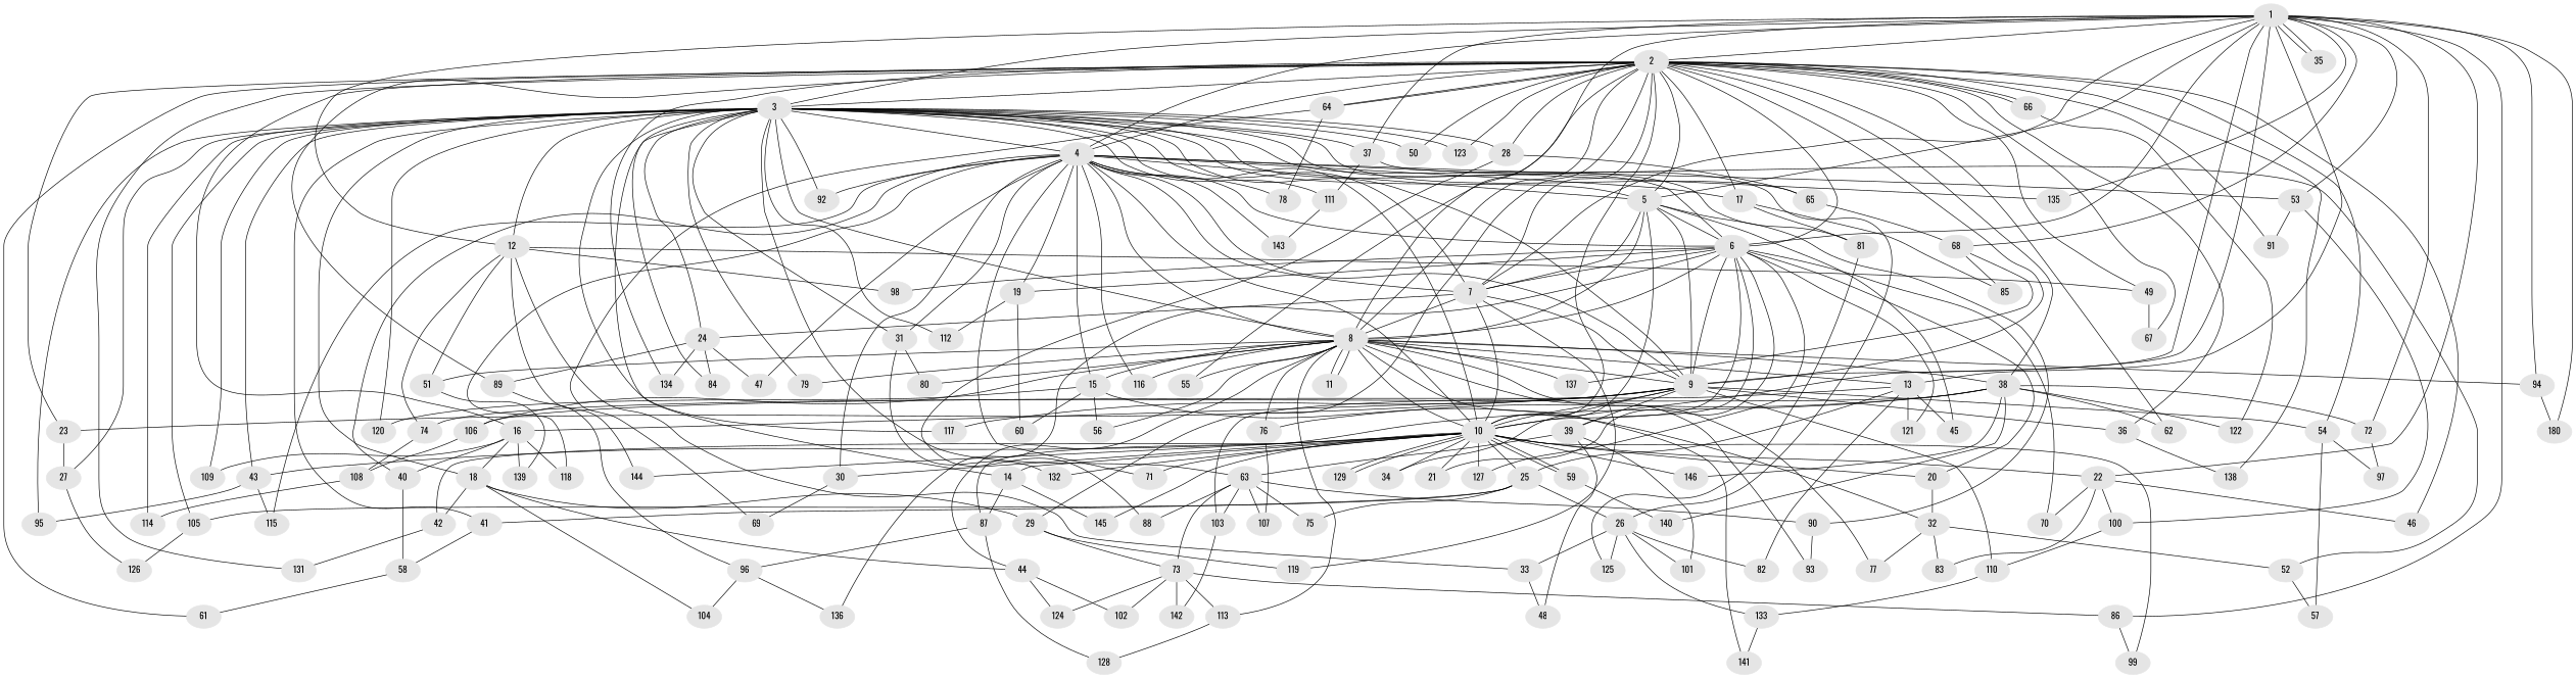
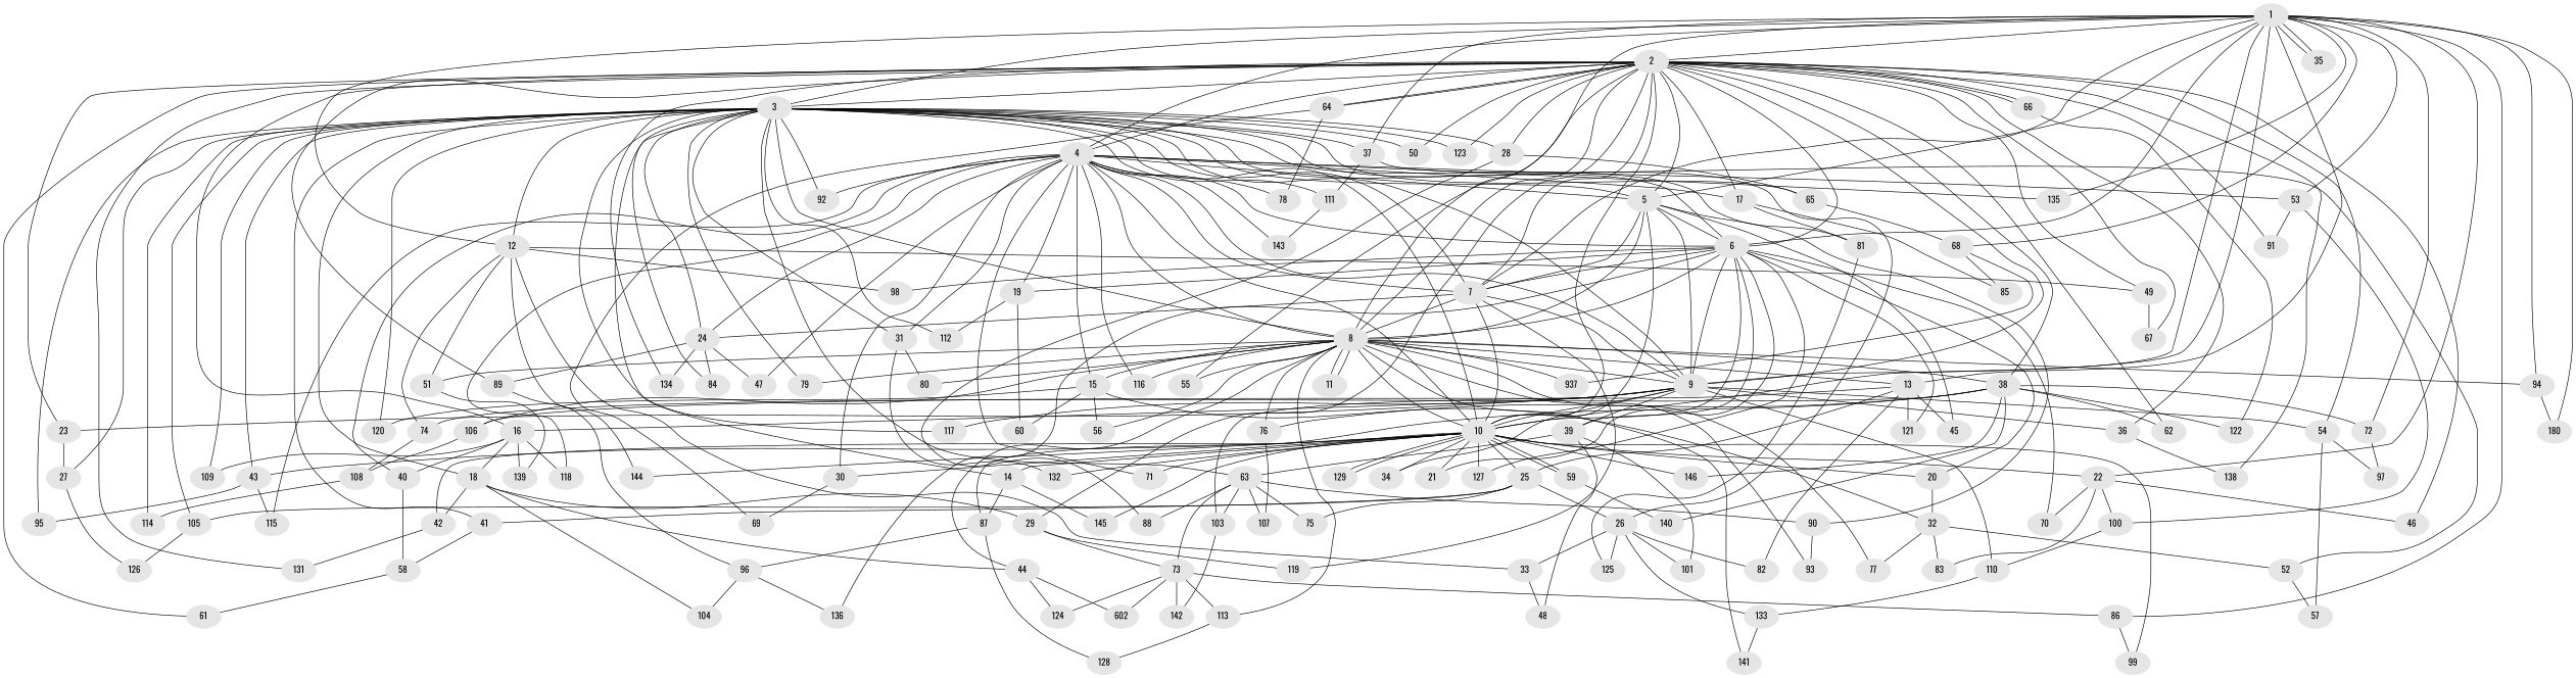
  graph {
    fontname=Oswald
    node [color=gray90 fontname=Oswald style=filled]
    edge [fontname=Oswald]
    1
    2
    3
    4
    5
    6
    7
    8
    9
    10
    12
    13
    22
    35
    37
    53
    68
    72
    86
    94
    n21 [label=180]
    135
    16
    17
    23
    28
    29
    36
    38
    46
    49
    50
    54
    55
    61
    62
    64
    66
    67
    89
    91
    123
    131
    134
    138
    14
    18
    24
    26
    27
    31
    41
    43
    63
    65
    79
    81
    84
    92
    95
    105
    109
    111
    112
    114
    117
    120
    15
    19
    30
    40
    47
    71
    78
    115
    116
    118
    143
    45
    90
    20
    21
    39
    70
    98
    121
    127
    136
    119
    11
    44
    51
    56
    76
    77
    80
    93
    106
    113
-   137
+   137 [label=937]
    141
    34
    103
    110
    25
    42
    59
    99
    129
    132
    144
    145
    146
    33
    74
    82
    83
    100
    52
    85
    97
    139
    88
    73
    87
    122
    140
    57
    69
    96
    104
    101
    125
    133
    126
    58
    75
    107
    32
    60
    48
-   102
+   102 [label=602]
    124
    108
    128
    142
    1 -- 2
    1 -- 3
    1 -- 4
    1 -- 5
    1 -- 6
    1 -- 7
    1 -- 8
    1 -- 9
    1 -- 10
    1 -- 12
    1 -- 13
    1 -- 22
    1 -- 35
    1 -- 35
    1 -- 37
    1 -- 53
    1 -- 68
    1 -- 72
    1 -- 86
    1 -- 94
    1 -- n21
    1 -- 135
    2 -- 3
    2 -- 4
    2 -- 5
    2 -- 6
    2 -- 7
    2 -- 8
    2 -- 9
    2 -- 10
    2 -- 16
    2 -- 17
    2 -- 23
    2 -- 28
    2 -- 29
    2 -- 36
    2 -- 38
    2 -- 46
    2 -- 49
    2 -- 50
    2 -- 54
    2 -- 55
    2 -- 61
    2 -- 62
    2 -- 64
    2 -- 64
    2 -- 66
    2 -- 66
    2 -- 67
    2 -- 89
    2 -- 91
    2 -- 123
    2 -- 131
    2 -- 134
    2 -- 138
-   3 -- 4
+   24 -- 4
    3 -- 5
    3 -- 6
    3 -- 7
    3 -- 8
    3 -- 9
    3 -- 10
    3 -- 12
    3 -- 37
    3 -- 28
    3 -- 50
    3 -- 123
    3 -- 14
    3 -- 18
    3 -- 24
    3 -- 26
    3 -- 27
    3 -- 31
    3 -- 41
    3 -- 43
    3 -- 63
    3 -- 65
    3 -- 79
    3 -- 81
    3 -- 84
    3 -- 92
    3 -- 95
    3 -- 105
    3 -- 109
    3 -- 111
    3 -- 112
    3 -- 114
    3 -- 117
    3 -- 120
    4 -- 5
    4 -- 6
    4 -- 7
    4 -- 8
    4 -- 9
    4 -- 10
    4 -- 53
    4 -- 135
    4 -- 17
    4 -- 31
    4 -- 92
    4 -- 15
    4 -- 19
    4 -- 30
    4 -- 40
    4 -- 47
    4 -- 71
    4 -- 78
    4 -- 115
    4 -- 116
    4 -- 118
    4 -- 143
    5 -- 6
    5 -- 7
    5 -- 8
    5 -- 9
    5 -- 10
    5 -- 45
    5 -- 90
    6 -- 7
    6 -- 8
    6 -- 9
    6 -- 10
    6 -- 19
    6 -- 20
    6 -- 21
    6 -- 39
    6 -- 70
    6 -- 98
    6 -- 121
    6 -- 127
    6 -- 136
    7 -- 8
    7 -- 9
    7 -- 10
    7 -- 24
    7 -- 119
    8 -- 9
    8 -- 10
    8 -- 13
    8 -- 94
    8 -- 38
    8 -- 55
    8 -- 79
    8 -- 15
    8 -- 116
    8 -- 11
    8 -- 11
    8 -- 44
    8 -- 51
    8 -- 56
    8 -- 76
    8 -- 77
    8 -- 80
    8 -- 93
    8 -- 106
    8 -- 113
    8 -- 137
    8 -- 141
    9 -- 10
    9 -- 16
    9 -- 23
    9 -- 36
    9 -- 54
    9 -- 117
    9 -- 39
    9 -- 34
    9 -- 103
    9 -- 110
    10 -- 22
    10 -- 14
    10 -- 43
    10 -- 30
    10 -- 71
    10 -- 20
    10 -- 21
    10 -- 127
    10 -- 34
    10 -- 25
    10 -- 42
    10 -- 59
    10 -- 59
    10 -- 99
    10 -- 129
    10 -- 129
    10 -- 132
    10 -- 144
    10 -- 145
    10 -- 146
    12 -- 49
    12 -- 98
    12 -- 51
    12 -- 144
    12 -- 33
    12 -- 74
    13 -- 45
    13 -- 121
    13 -- 106
    13 -- 25
    13 -- 82
    22 -- 46
    22 -- 70
    22 -- 83
    22 -- 100
    37 -- 111
    37 -- 52
    53 -- 91
    53 -- 100
    68 -- 137
    68 -- 85
    72 -- 97
    86 -- 99
    94 -- n21
    16 -- 18
    16 -- 109
    16 -- 40
    16 -- 118
    16 -- 139
    17 -- 81
    17 -- 85
    23 -- 27
    28 -- 65
    28 -- 88
    29 -- 119
    29 -- 73
    36 -- 138
    38 -- 72
    38 -- 62
    38 -- 76
    38 -- 146
    38 -- 74
    38 -- 87
    38 -- 122
    38 -- 140
    49 -- 67
    54 -- 97
    54 -- 57
    64 -- 78
    64 -- 69
    66 -- 122
    89 -- 96
    14 -- 145
    14 -- 87
    18 -- 29
    18 -- 44
    18 -- 42
    18 -- 104
    24 -- 89
    24 -- 134
    24 -- 84
    24 -- 47
    26 -- 33
    26 -- 82
    26 -- 101
    26 -- 125
    26 -- 133
    27 -- 126
    31 -- 80
    31 -- 132
    41 -- 58
    43 -- 95
    43 -- 115
    63 -- 90
    63 -- 103
    63 -- 88
    63 -- 73
    63 -- 75
    63 -- 107
    65 -- 68
    81 -- 125
    105 -- 126
    111 -- 143
    15 -- 120
    15 -- 56
    15 -- 32
    15 -- 60
    19 -- 112
    19 -- 60
    30 -- 69
    40 -- 58
    90 -- 93
    20 -- 32
    39 -- 63
    39 -- 101
    39 -- 48
    44 -- 102
    44 -- 124
    51 -- 139
    76 -- 107
    106 -- 108
    113 -- 128
    103 -- 142
    110 -- 133
    25 -- 26
    25 -- 41
    25 -- 105
    25 -- 75
    42 -- 131
    59 -- 140
    33 -- 48
    74 -- 108
    100 -- 110
    52 -- 57
    73 -- 86
    73 -- 113
    73 -- 102
    73 -- 124
    73 -- 142
    87 -- 96
    87 -- 128
    96 -- 136
    96 -- 104
    133 -- 141
    58 -- 61
    32 -- 77
    32 -- 83
    32 -- 52
    108 -- 114
  }
